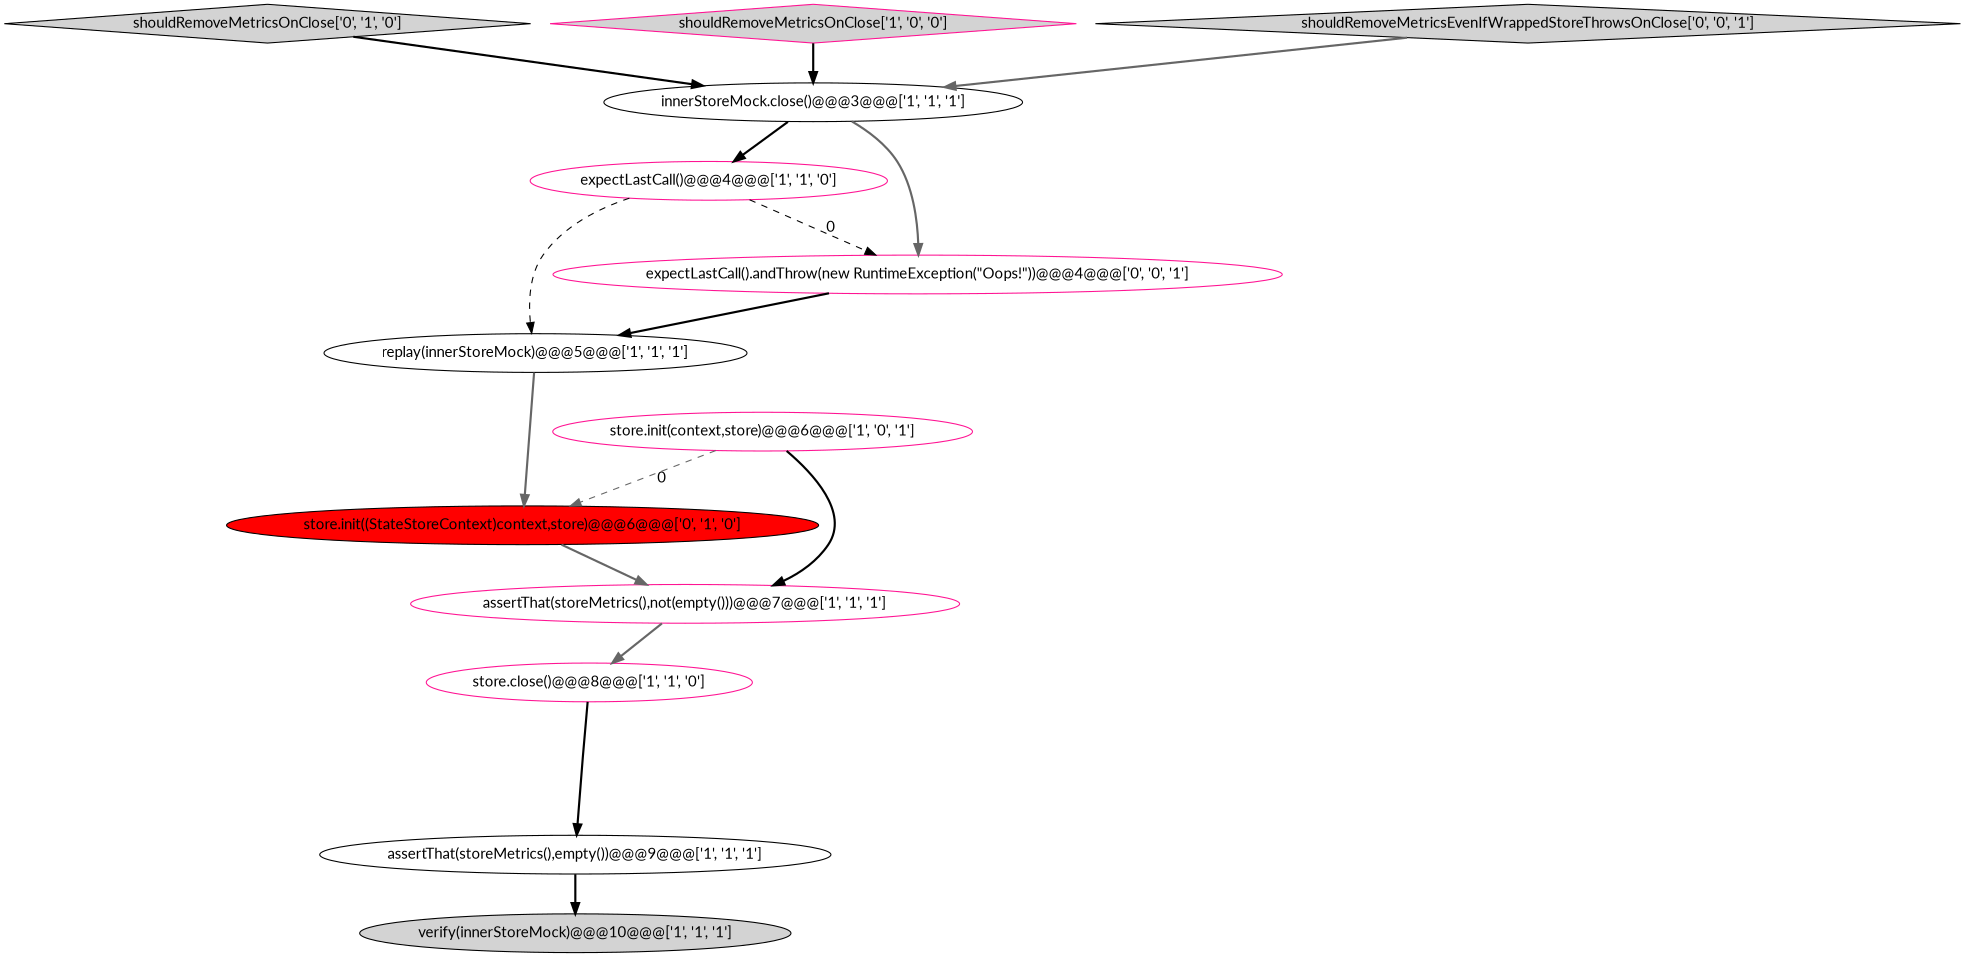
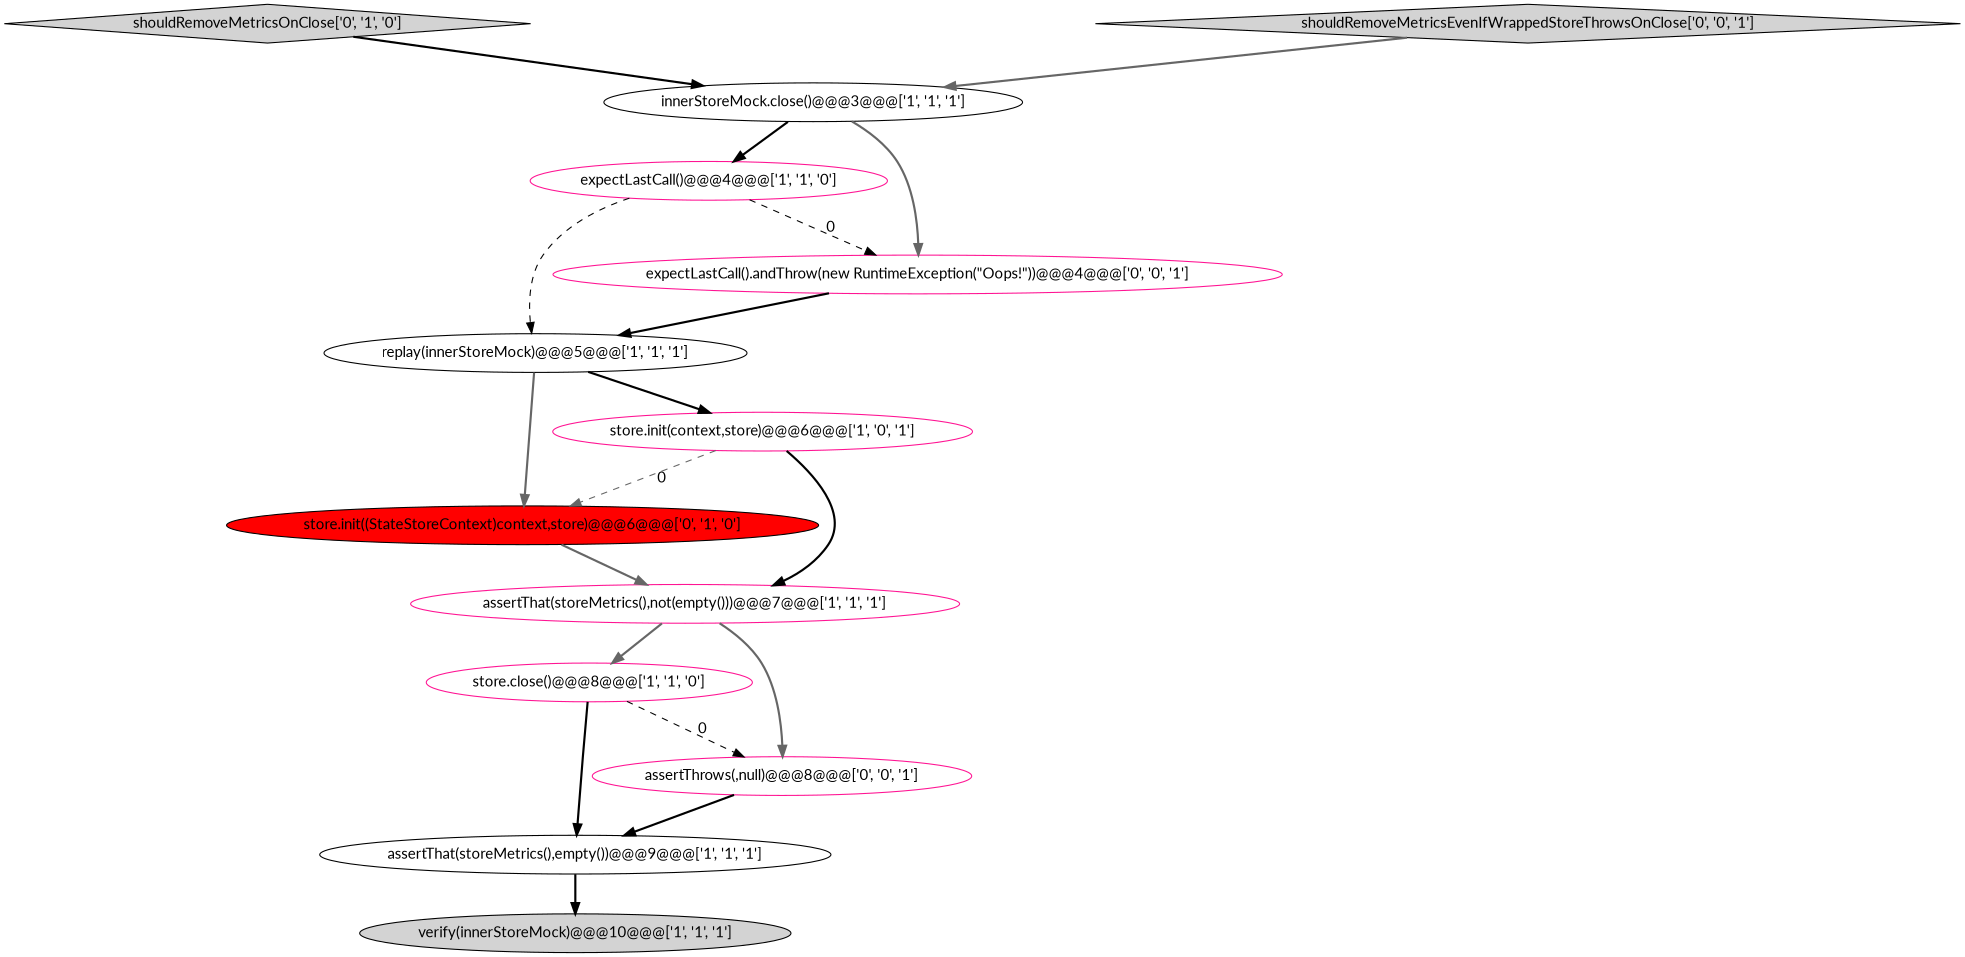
  digraph {
    fontname=Lato
    node [color=deeppink fillcolor=white fontname=Lato shape=ellipse style=filled]
    edge [color=black fontname=Lato style=bold]
    n1 [label="store.close()@@@8@@@['1', '1', '0']"]
    n2 [color=black label="assertThat(storeMetrics(),empty())@@@9@@@['1', '1', '1']"]
+   n3 [label="assertThrows(,null)@@@8@@@['0', '0', '1']"]
    n4 [color=black fillcolor=lightgray label="verify(innerStoreMock)@@@10@@@['1', '1', '1']"]
    n5 [label="expectLastCall()@@@4@@@['1', '1', '0']"]
    n6 [label="expectLastCall().andThrow(new RuntimeException(\"Oops!\"))@@@4@@@['0', '0', '1']"]
    n7 [color=black label="replay(innerStoreMock)@@@5@@@['1', '1', '1']"]
    n8 [color=black fillcolor=red label="store.init((StateStoreContext)context,store)@@@6@@@['0', '1', '0']"]
    n9 [label="store.init(context,store)@@@6@@@['1', '0', '1']"]
    n10 [color=black fillcolor=lightgray label="shouldRemoveMetricsOnClose['0', '1', '0']" shape=diamond]
    n11 [color=black label="innerStoreMock.close()@@@3@@@['1', '1', '1']"]
-   n12 [fillcolor=lightgray label="shouldRemoveMetricsOnClose['1', '0', '0']" shape=diamond]
    n13 [label="assertThat(storeMetrics(),not(empty()))@@@7@@@['1', '1', '1']"]
    n14 [color=black fillcolor=lightgray label="shouldRemoveMetricsEvenIfWrappedStoreThrowsOnClose['0', '0', '1']" shape=diamond]
    n1 -> n2
+   n1 -> n3 [label=0 style=dashed]
    n2 -> n4
+   n3 -> n2
    n5 -> n6 [label=0 style=dashed]
    n5 -> n7 [style=dashed]
    n6 -> n7
    n7 -> n8 [color=gray40]
+   n7 -> n9
    n8 -> n13 [color=gray40]
    n9 -> n8 [color=gray40 label=0 style=dashed]
    n9 -> n13
    n10 -> n11
    n11 -> n5
    n11 -> n6 [color=gray40]
-   n12 -> n11
    n13 -> n1 [color=gray40]
+   n13 -> n3 [color=gray40]
    n14 -> n11 [color=gray40]
  }
